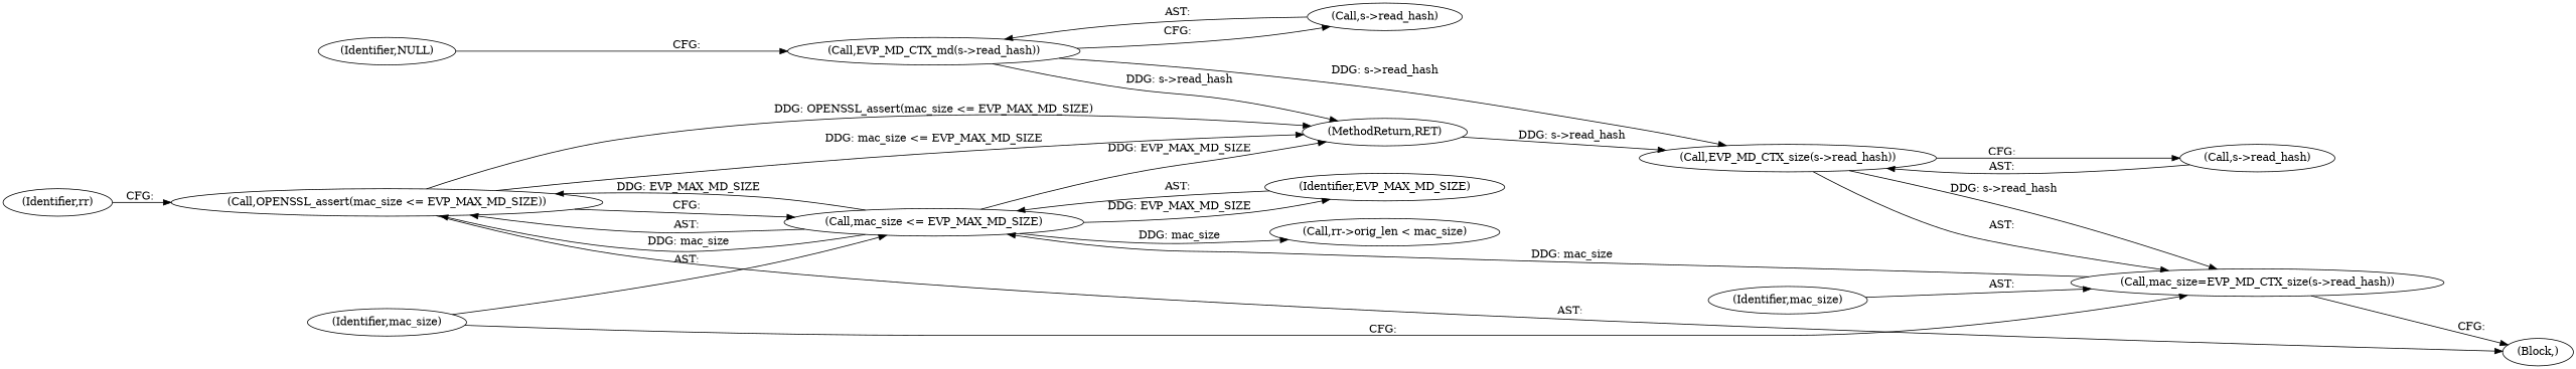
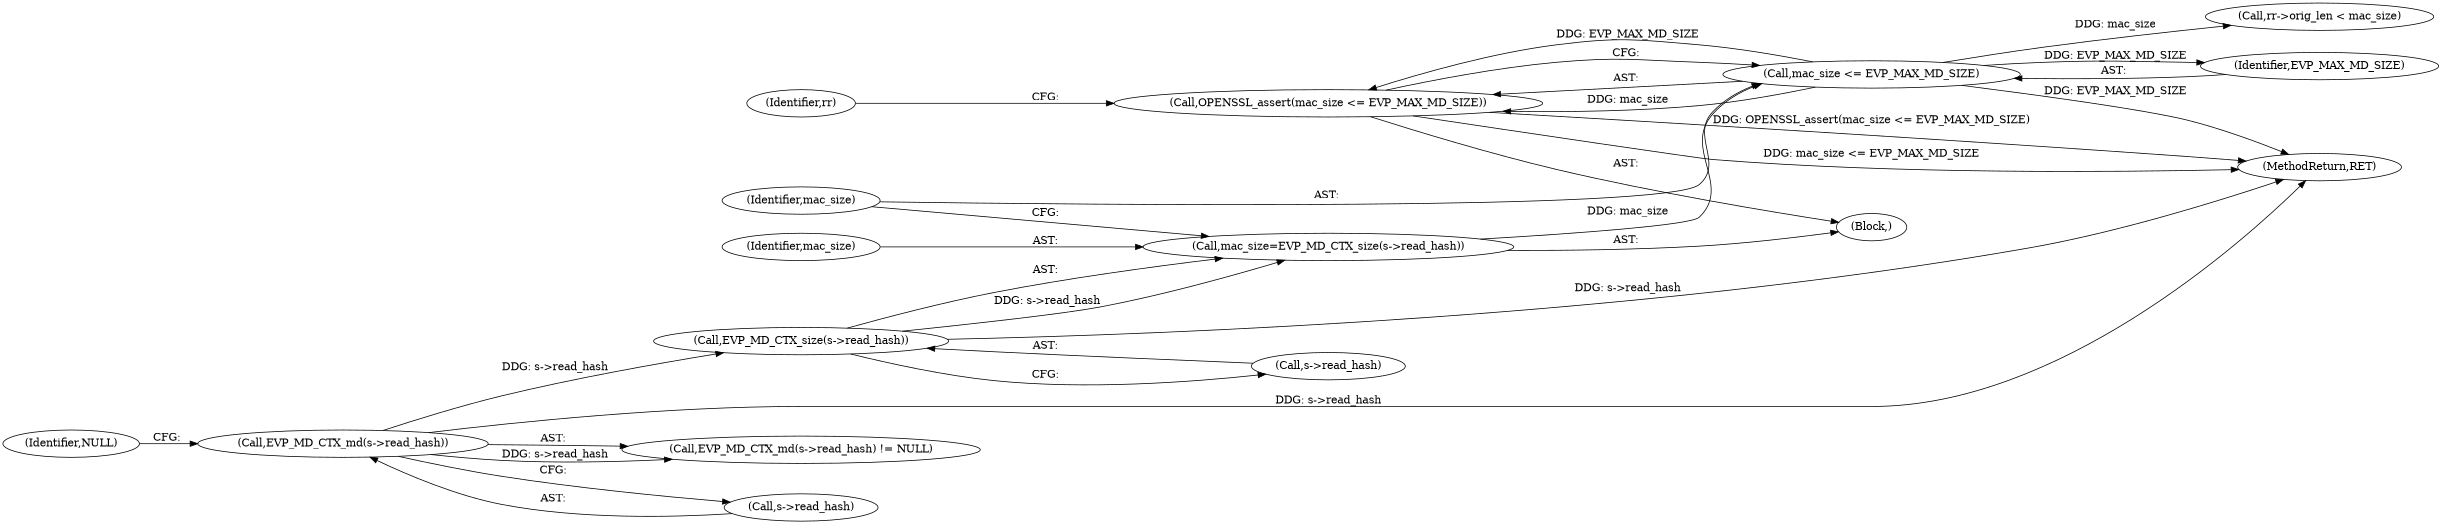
  digraph {
    rankdir=LR
    n1 [label="(Call,OPENSSL_assert(mac_size <= EVP_MAX_MD_SIZE))"]
    n2 [label="(Call,mac_size <= EVP_MAX_MD_SIZE)"]
    n3 [label="(MethodReturn,RET)"]
    n4 [label="(Block,)"]
    n5 [label="(Identifier,EVP_MAX_MD_SIZE)"]
    n6 [label="(Call,rr->orig_len < mac_size)"]
    n7 [label="(Call,mac_size=EVP_MD_CTX_size(s->read_hash))"]
    n8 [label="(Call,EVP_MD_CTX_size(s->read_hash))"]
    n9 [label="(Call,s->read_hash)"]
    n10 [label="(Call,EVP_MD_CTX_md(s->read_hash))"]
+   n11 [label="(Call,EVP_MD_CTX_md(s->read_hash) != NULL)"]
    n12 [label="(Call,s->read_hash)"]
    n13 [label="(Identifier,mac_size)"]
    n14 [label="(Identifier,NULL)"]
    n15 [label="(Identifier,rr)"]
    n16 [label="(Identifier,mac_size)"]
    n1 -> n2 [label="CFG: "]
    n1 -> n3 [label="DDG: OPENSSL_assert(mac_size <= EVP_MAX_MD_SIZE)"]
    n1 -> n3 [label="DDG: mac_size <= EVP_MAX_MD_SIZE"]
    n1 -> n4 [label="AST: "]
    n2 -> n1 [label="AST: "]
    n2 -> n1 [label="DDG: mac_size"]
    n2 -> n1 [label="DDG: EVP_MAX_MD_SIZE"]
    n2 -> n3 [label="DDG: EVP_MAX_MD_SIZE"]
    n2 -> n5 [label="DDG: EVP_MAX_MD_SIZE"]
    n2 -> n6 [label="DDG: mac_size"]
    n5 -> n2 [label="AST: "]
    n7 -> n2 [label="DDG: mac_size"]
-   n7 -> n4 [label="CFG: "]
-   n3 -> n8 [label="DDG: s->read_hash"]
+   n7 -> n4 [label="AST: "]
+   n8 -> n3 [label="DDG: s->read_hash"]
    n8 -> n7 [label="AST: "]
    n8 -> n7 [label="DDG: s->read_hash"]
    n8 -> n9 [label="CFG: "]
    n9 -> n8 [label="AST: "]
    n10 -> n3 [label="DDG: s->read_hash"]
    n10 -> n8 [label="DDG: s->read_hash"]
+   n10 -> n11 [label="AST: "]
+   n10 -> n11 [label="DDG: s->read_hash"]
    n10 -> n12 [label="CFG: "]
    n12 -> n10 [label="AST: "]
    n13 -> n2 [label="AST: "]
    n13 -> n7 [label="CFG: "]
    n14 -> n10 [label="CFG: "]
    n15 -> n1 [label="CFG: "]
    n16 -> n7 [label="AST: "]
  }
